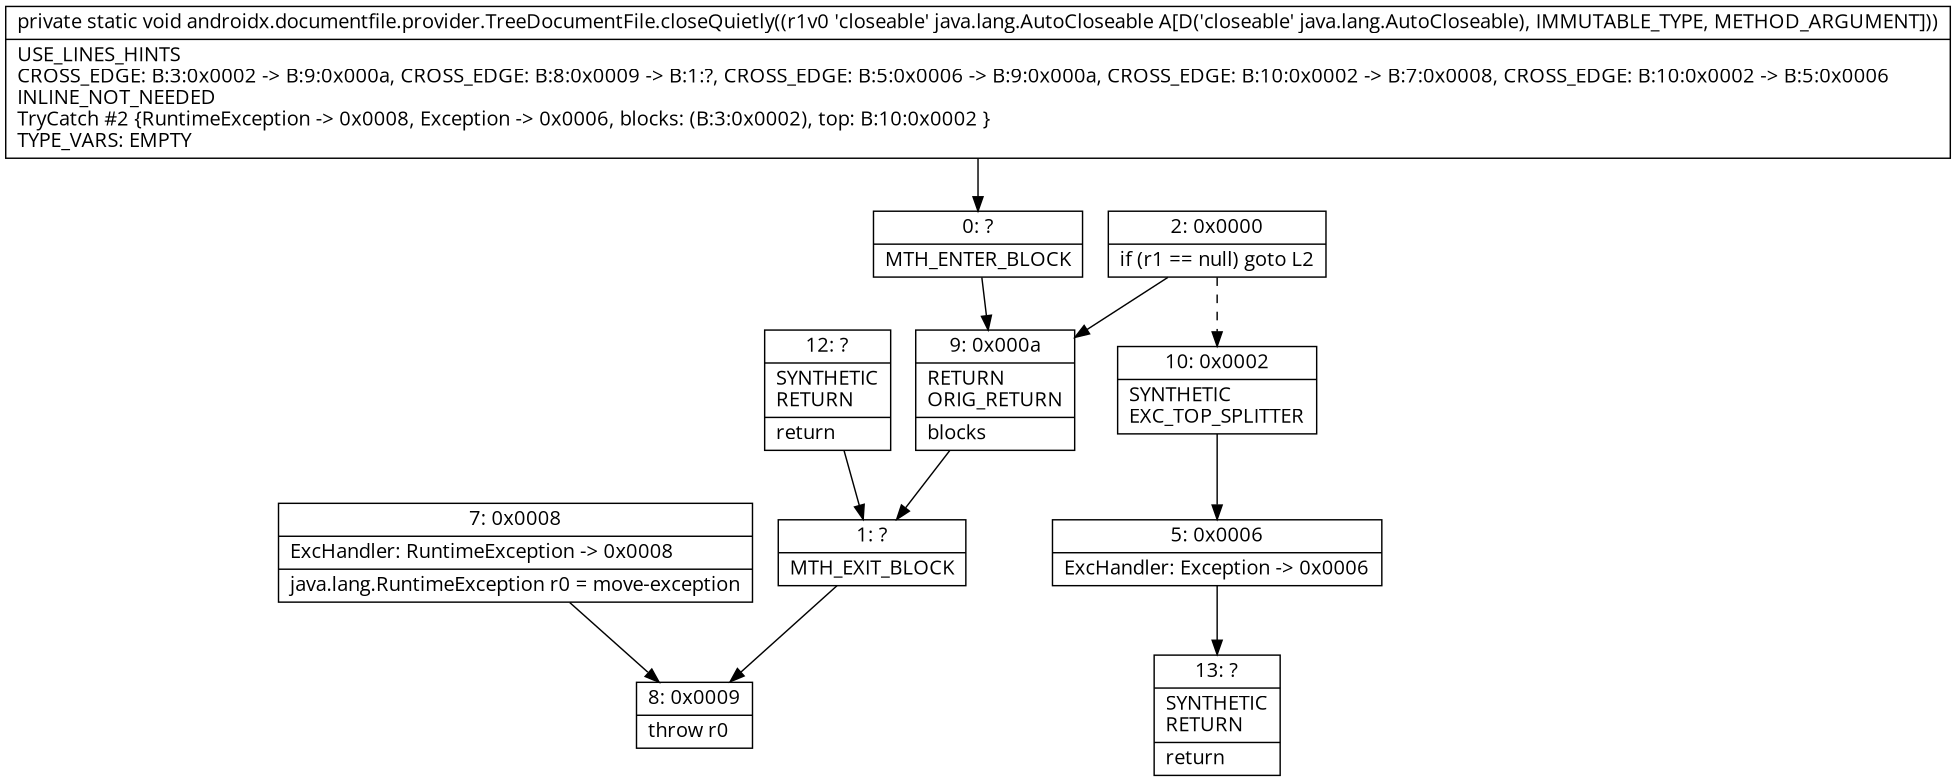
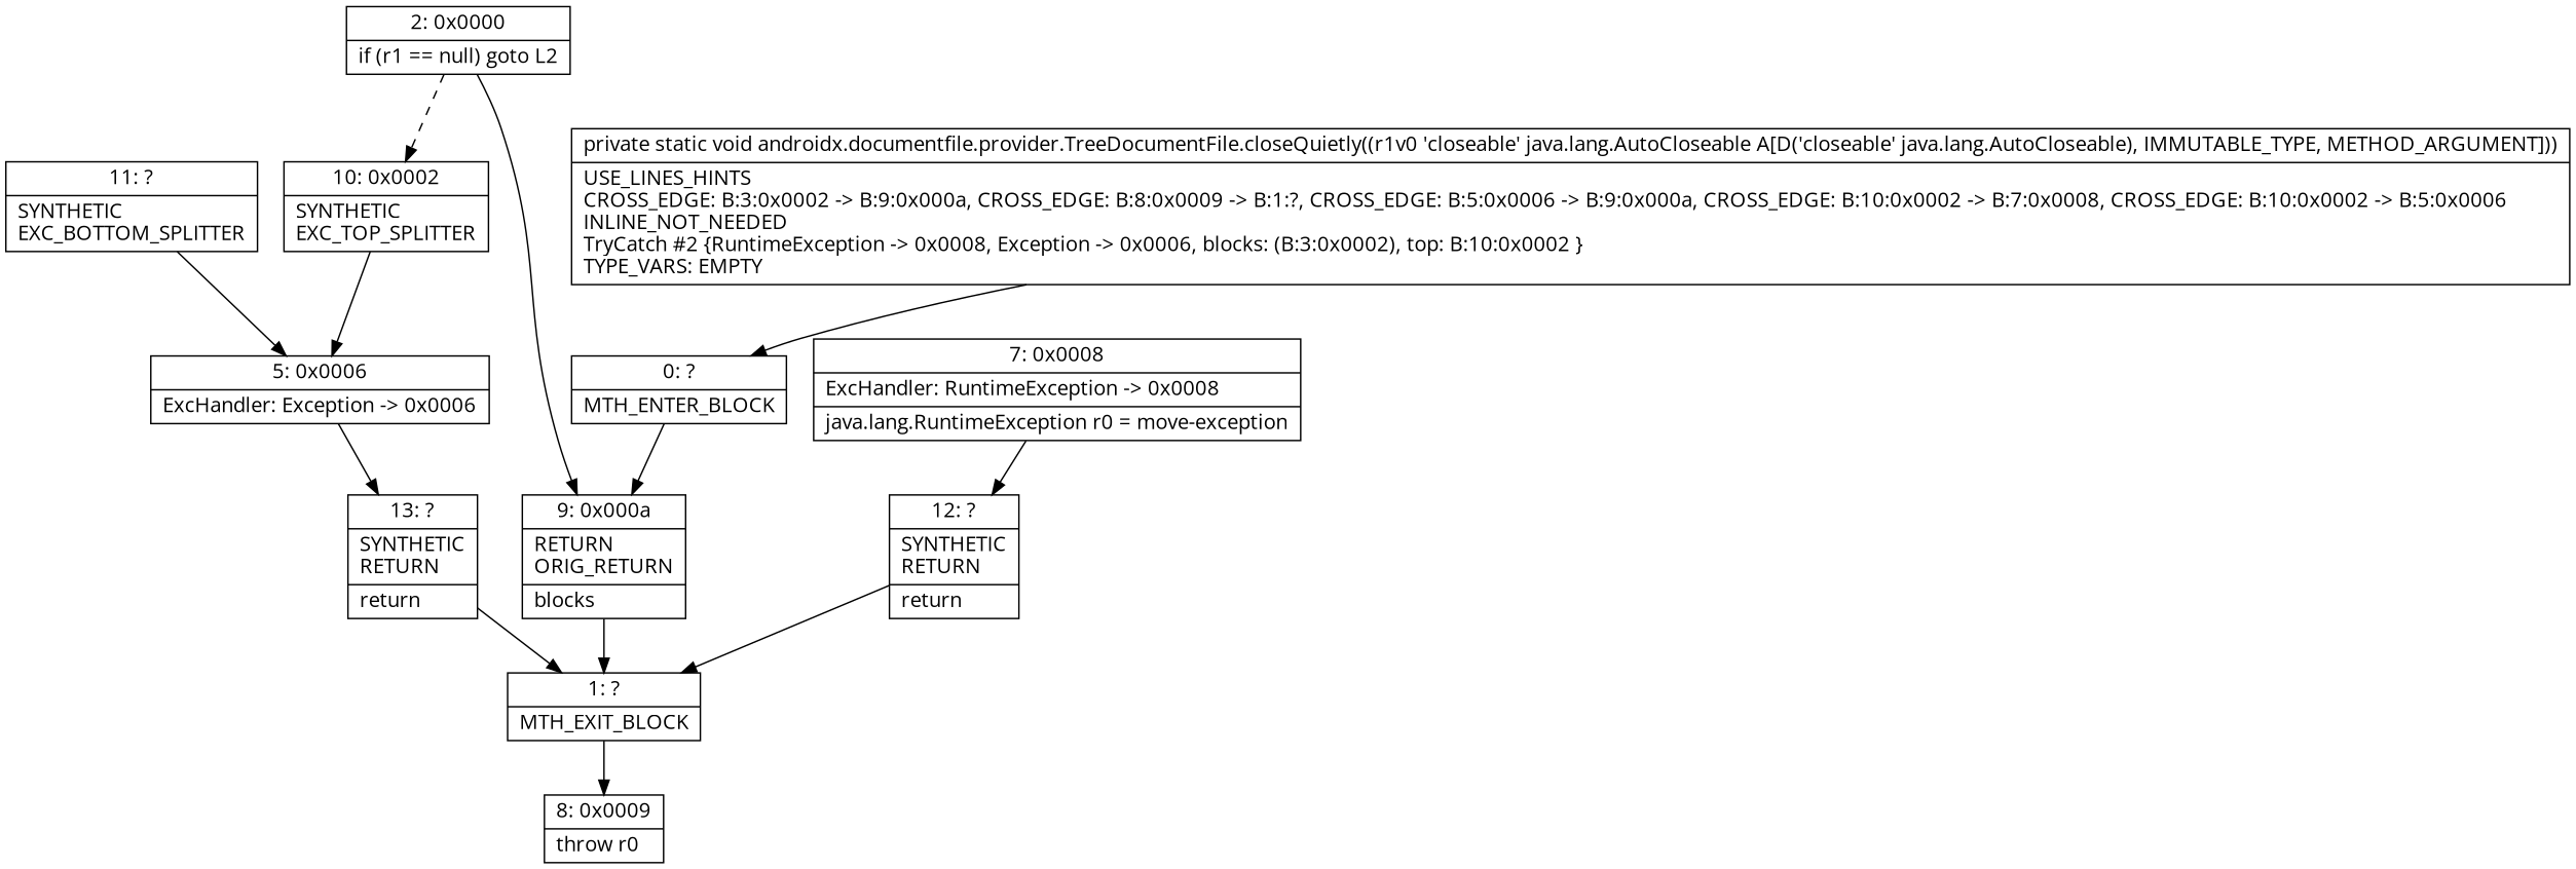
  digraph {
    fontname="Open Sans"
    node [fontname="Open Sans" shape=record]
    edge [fontname="Open Sans"]
    n1 [label="{0\:\ ?|MTH_ENTER_BLOCK\l}"]
    n2 [label="{9\:\ 0x000a|RETURN\lORIG_RETURN\l|blocks\l}"]
    n3 [label="{2\:\ 0x0000|if (r1 == null) goto L2\l}"]
    n4 [label="{10\:\ 0x0002|SYNTHETIC\lEXC_TOP_SPLITTER\l}"]
    n5 [label="{1\:\ ?|MTH_EXIT_BLOCK\l}"]
    n6 [label="{5\:\ 0x0006|ExcHandler: Exception \-\> 0x0006\l}"]
    n7 [label="{8\:\ 0x0009|throw r0\l}"]
    n8 [label="{7\:\ 0x0008|ExcHandler: RuntimeException \-\> 0x0008\l|java.lang.RuntimeException r0 = move\-exception\l}"]
    n9 [label="{13\:\ ?|SYNTHETIC\lRETURN\l|return\l}"]
+   n10 [label="{11\:\ ?|SYNTHETIC\lEXC_BOTTOM_SPLITTER\l}"]
    n11 [label="{12\:\ ?|SYNTHETIC\lRETURN\l|return\l}"]
    n12 [label="{private static void androidx.documentfile.provider.TreeDocumentFile.closeQuietly((r1v0 'closeable' java.lang.AutoCloseable A[D('closeable' java.lang.AutoCloseable), IMMUTABLE_TYPE, METHOD_ARGUMENT]))  | USE_LINES_HINTS\lCROSS_EDGE: B:3:0x0002 \-\> B:9:0x000a, CROSS_EDGE: B:8:0x0009 \-\> B:1:?, CROSS_EDGE: B:5:0x0006 \-\> B:9:0x000a, CROSS_EDGE: B:10:0x0002 \-\> B:7:0x0008, CROSS_EDGE: B:10:0x0002 \-\> B:5:0x0006\lINLINE_NOT_NEEDED\lTryCatch #2 \{RuntimeException \-\> 0x0008, Exception \-\> 0x0006, blocks: (B:3:0x0002), top: B:10:0x0002 \}\lTYPE_VARS: EMPTY\l}"]
    n1 -> n2
    n2 -> n5
    n3 -> n2
    n3 -> n4 [style=dashed]
    n4 -> n6
    n5 -> n7
    n6 -> n9
-   n8 -> n7
+   n8 -> n11
+   n9 -> n5
+   n10 -> n6
    n11 -> n5
    n12 -> n1
  }
